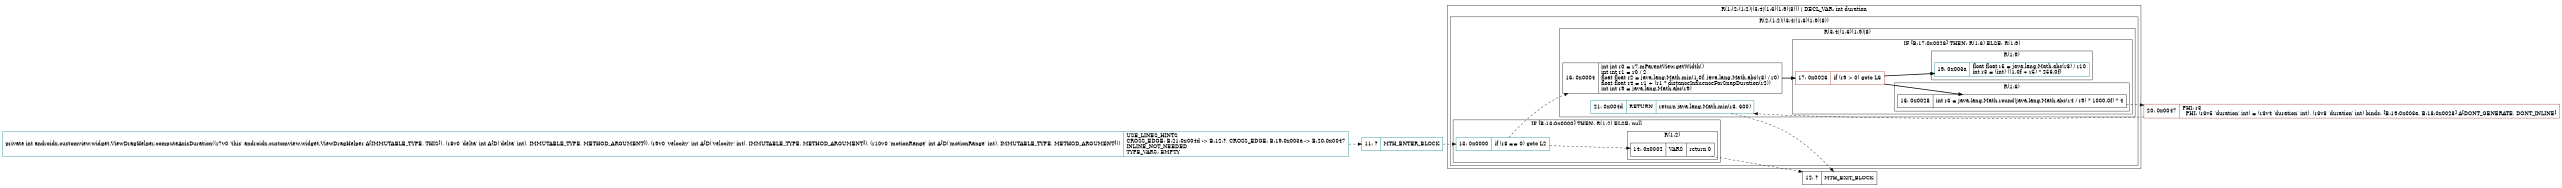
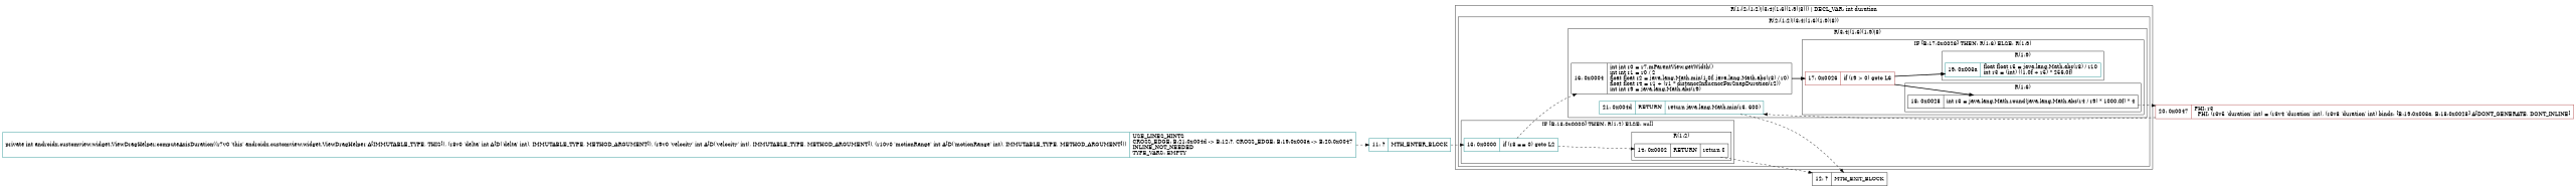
  digraph {
    rankdir=LR
    node [color=teal shape=record]
    edge [style=dashed]
-   n1 [color=black label="{14\:\ 0x0002|VARS\l|return 0\l}"]
+   n1 [color=black label="{14\:\ 0x0002|RETURN\l|return 0\l}"]
    n2 [label="{13\:\ 0x0000|if (r8 == 0) goto L2\l}"]
    n3 [color=black label="{18\:\ 0x0028|int r3 = java.lang.Math.round(java.lang.Math.abs(r4 \/ r9) * 1000.0f) * 4\l}"]
    n4 [label="{19\:\ 0x003a|float float r5 = java.lang.Math.abs(r8) \/ r10\lint r3 = (int) ((1.0f + r5) * 256.0f)\l}"]
    n5 [color=brown label="{17\:\ 0x0026|if (r9 \> 0) goto L6\l}"]
    n6 [color=black label="{16\:\ 0x0004|int int r0 = r7.mParentView.getWidth()\lint int r1 = r0 \/ 2\lfloat float r2 = java.lang.Math.min(1.0f, java.lang.Math.abs(r8) \/ r0)\lfloat float r4 = r1 + (r1 * distanceInfluenceForSnapDuration(r2))\lint int r9 = java.lang.Math.abs(r9)\l}"]
    n7 [label="{21\:\ 0x004d|RETURN\l|return java.lang.Math.min(r3, 600)\l}"]
    n8 [color=black label="{12\:\ ?|MTH_EXIT_BLOCK\l}"]
    n9 [color=brown label="{20\:\ 0x0047|PHI: r3 \l  PHI: (r3v5 'duration' int) = (r3v4 'duration' int), (r3v8 'duration' int) binds: [B:19:0x003a, B:18:0x0028] A[DONT_GENERATE, DONT_INLINE]\l}"]
    n10 [label="{11\:\ ?|MTH_ENTER_BLOCK\l}"]
    n11 [label="{private int androidx.customview.widget.ViewDragHelper.computeAxisDuration((r7v0 'this' androidx.customview.widget.ViewDragHelper A[IMMUTABLE_TYPE, THIS]), (r8v0 'delta' int A[D('delta' int), IMMUTABLE_TYPE, METHOD_ARGUMENT]), (r9v0 'velocity' int A[D('velocity' int), IMMUTABLE_TYPE, METHOD_ARGUMENT]), (r10v0 'motionRange' int A[D('motionRange' int), IMMUTABLE_TYPE, METHOD_ARGUMENT]))  | USE_LINES_HINTS\lCROSS_EDGE: B:21:0x004d \-\> B:12:?, CROSS_EDGE: B:19:0x003a \-\> B:20:0x0047\lINLINE_NOT_NEEDED\lTYPE_VARS: EMPTY\l}"]
    subgraph cluster_1 {
      label="R(1:(2:(1:2)|(3:4|(1:6)(1:9)|8))) | DECL_VAR: int duration\l"
      subgraph cluster_2 {
        label="R(2:(1:2)|(3:4|(1:6)(1:9)|8))"
        subgraph cluster_3 {
          label="IF [B:13:0x0000] THEN: R(1:2) ELSE: null"
          n2
          subgraph cluster_4 {
            label="R(1:2)"
            n1
          }
        }
        subgraph cluster_5 {
          label="R(3:4|(1:6)(1:9)|8)"
          n6
          n7
          subgraph cluster_6 {
            label="IF [B:17:0x0026] THEN: R(1:6) ELSE: R(1:9)"
            n5
            subgraph cluster_7 {
              label="R(1:6)"
              n3
            }
            subgraph cluster_8 {
              label="R(1:9)"
              n4
            }
          }
        }
      }
    }
    n1 -> n8
    n2 -> n1
    n2 -> n6
    n3 -> n9
    n5 -> n3 [style=bold]
    n5 -> n4 [style=bold]
    n6 -> n5 [style=bold]
    n7 -> n8
    n9 -> n7
    n10 -> n2
    n11 -> n10
  }
